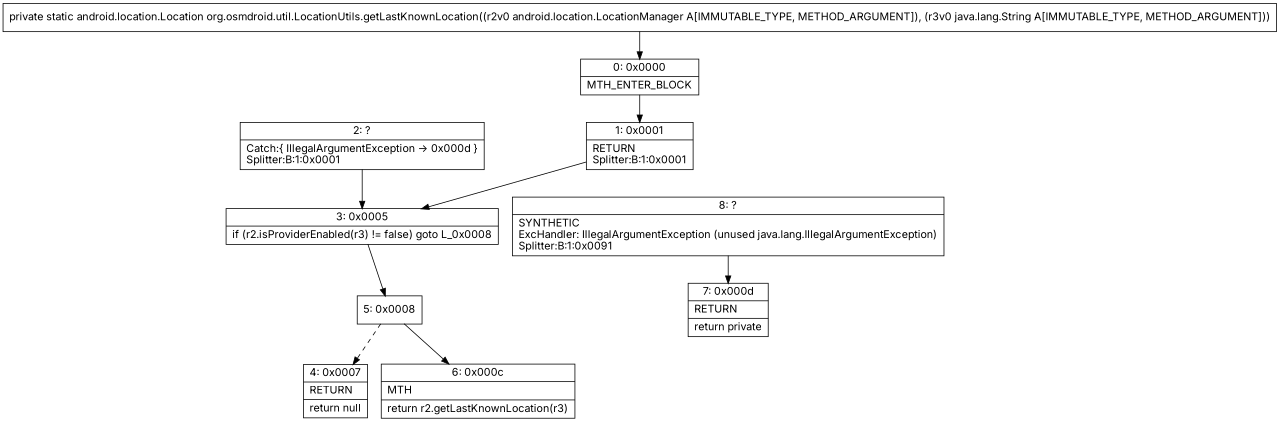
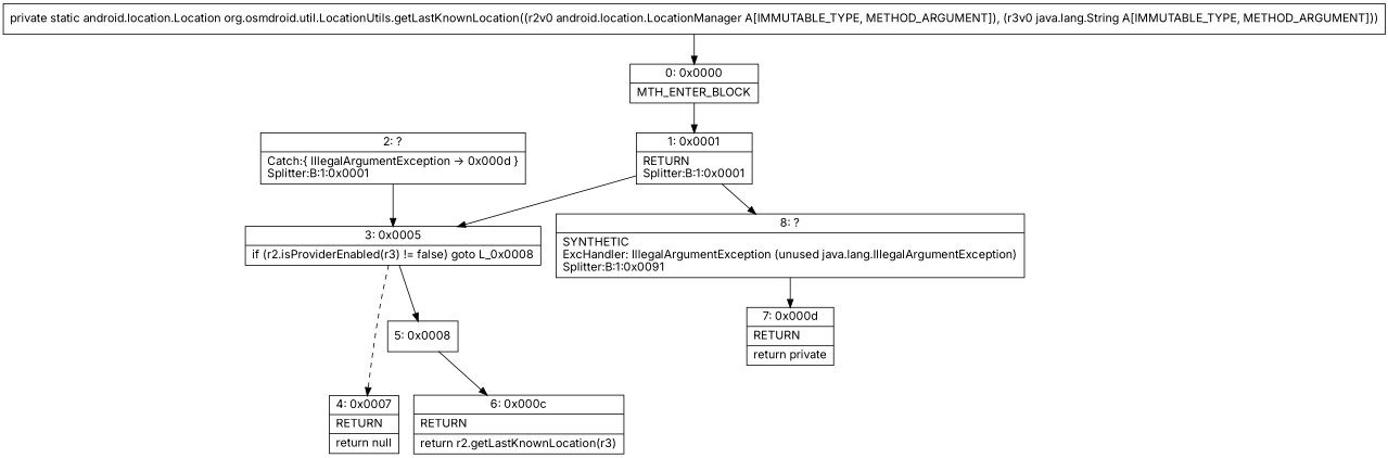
  digraph {
    fontname=Inter
    node [fontname=Inter shape=record]
    edge [fontname=Inter]
    n1 [label="{0\:\ 0x0000|MTH_ENTER_BLOCK\l}"]
    n2 [label="{1\:\ 0x0001|RETURN\lSplitter:B:1:0x0001\l}"]
    n3 [label="{8\:\ ?|SYNTHETIC\lExcHandler: IllegalArgumentException (unused java.lang.IllegalArgumentException)\lSplitter:B:1:0x0091\l}"]
    n4 [label="{3\:\ 0x0005|if (r2.isProviderEnabled(r3) != false) goto L_0x0008\l}"]
    n5 [label="{2\:\ ?|Catch:\{ IllegalArgumentException \-\> 0x000d \}\lSplitter:B:1:0x0001\l}"]
    n6 [label="{7\:\ 0x000d|RETURN\l|return private\l}"]
    n7 [label="{4\:\ 0x0007|RETURN\l|return null\l}"]
    n8 [label="{5\:\ 0x0008}"]
-   n9 [label="{6\:\ 0x000c|MTH\l|return r2.getLastKnownLocation(r3)\l}"]
+   n9 [label="{6\:\ 0x000c|RETURN\l|return r2.getLastKnownLocation(r3)\l}"]
    n10 [label="{private static android.location.Location org.osmdroid.util.LocationUtils.getLastKnownLocation((r2v0 android.location.LocationManager A[IMMUTABLE_TYPE, METHOD_ARGUMENT]), (r3v0 java.lang.String A[IMMUTABLE_TYPE, METHOD_ARGUMENT])) }"]
    n1 -> n2
+   n2 -> n3
    n2 -> n4
    n3 -> n6
-   n8 -> n7 [style=dashed]
+   n4 -> n7 [style=dashed]
    n4 -> n8
    n5 -> n4
    n8 -> n9
    n10 -> n1
  }
